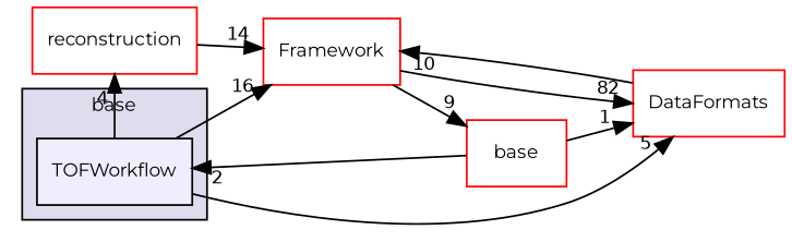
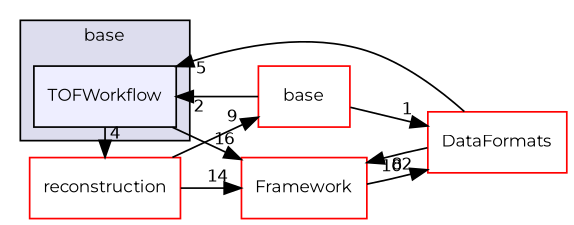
  digraph {
    compound=true
    fontname=Montserrat
    rankdir=LR
    node [fontname=Montserrat fontsize=10 shape=box color=red]
    edge [fontname=Montserrat labeldistance=1.5 labelfontname=Helvetica labelfontsize=10]
    n1 [fillcolor="#eeeeff" label=TOFWorkflow pencolor=black style=filled color=""]
    n2 [label=Framework]
    n3 [label=reconstruction]
    n4 [label=DataFormats]
    n5 [label=base]
    subgraph cluster_1 {
      bgcolor="#ddddee"
      fontsize=10
      label=base
      pencolor=black
      n1
    }
    n1 -> n2 [headlabel=16]
    n1 -> n3 [headlabel=4]
-   n1 -> n4 [headlabel=5]
+   n4 -> n1 [headlabel=5]
    n2 -> n4 [headlabel=82]
    n3 -> n2 [headlabel=14]
-   n2 -> n5 [headlabel=9]
+   n3 -> n5 [headlabel=9]
    n4 -> n2 [headlabel=10]
    n5 -> n1 [headlabel=2]
    n5 -> n4 [headlabel=1]
  }
